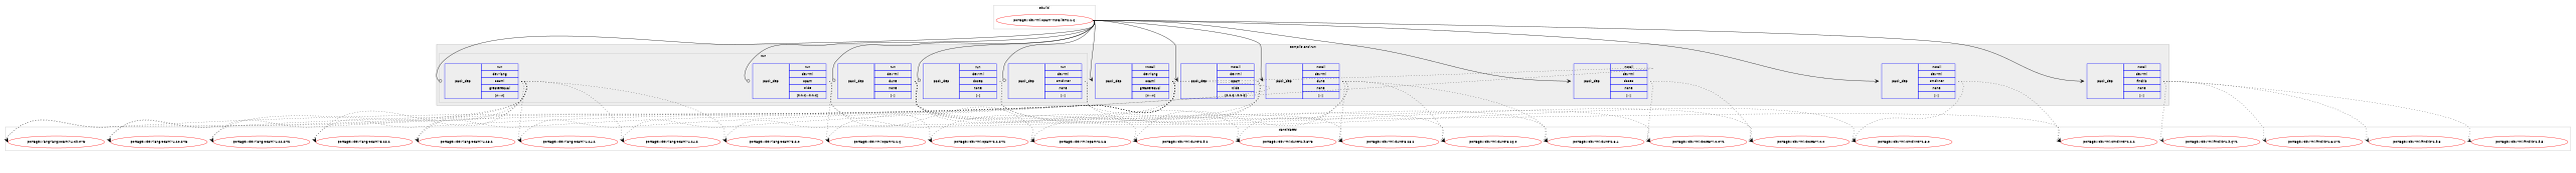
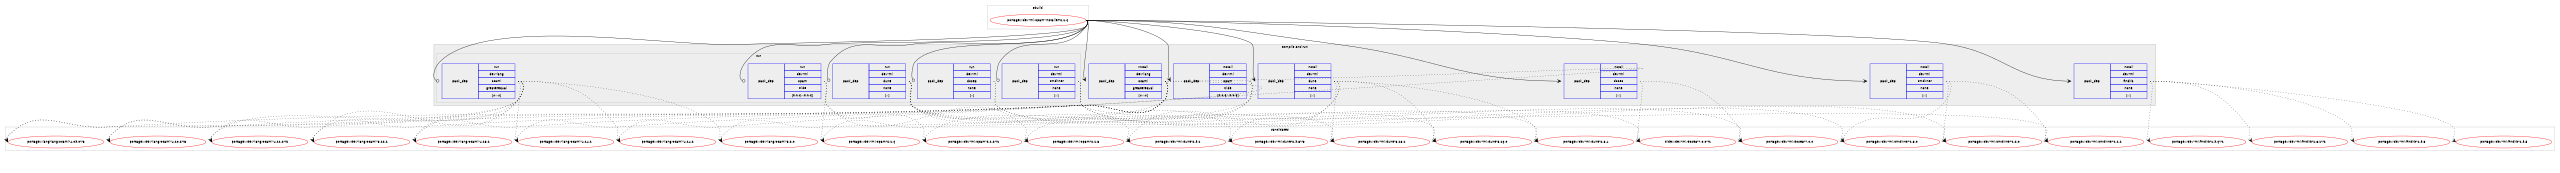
  digraph {
    compound=true
    concentrate=true
    fontname=Helvetica
    fontsize=10
    newrank=true
    rankdir=TB
    ranksep=1.5
    node [color=red fontname=Helvetica fontsize=10]
    edge [arrowhead=vee headport=w style=dotted tailport=e weight=100]
    n1 [label="portage://dev-ml/opam-installer-2.1.6" width=4]
    n2 [color=blue label=<<TABLE BORDER="0" CELLBORDER="1" CELLSPACING="0" CELLPADDING="4" WIDTH="220"><TR><TD ROWSPAN="6" CELLPADDING="30">pack_dep</TD></TR><TR><TD WIDTH="110">install</TD></TR><TR><TD>dev-lang</TD></TR><TR><TD>ocaml</TD></TR><TR><TD>greaterequal</TD></TR><TR><TD>[4,,,4]</TD></TR></TABLE>> shape=none]
    n3 [color=blue label=<<TABLE BORDER="0" CELLBORDER="1" CELLSPACING="0" CELLPADDING="4" WIDTH="220"><TR><TD ROWSPAN="6" CELLPADDING="30">pack_dep</TD></TR><TR><TD WIDTH="110">install</TD></TR><TR><TD>dev-ml</TD></TR><TR><TD>cmdliner</TD></TR><TR><TD>none</TD></TR><TR><TD>[,,]</TD></TR></TABLE>> shape=none]
    n4 [color=blue label=<<TABLE BORDER="0" CELLBORDER="1" CELLSPACING="0" CELLPADDING="4" WIDTH="220"><TR><TD ROWSPAN="6" CELLPADDING="30">pack_dep</TD></TR><TR><TD WIDTH="110">install</TD></TR><TR><TD>dev-ml</TD></TR><TR><TD>dose3</TD></TR><TR><TD>none</TD></TR><TR><TD>[,,]</TD></TR></TABLE>> shape=none]
    n5 [color=blue label=<<TABLE BORDER="0" CELLBORDER="1" CELLSPACING="0" CELLPADDING="4" WIDTH="220"><TR><TD ROWSPAN="6" CELLPADDING="30">pack_dep</TD></TR><TR><TD WIDTH="110">install</TD></TR><TR><TD>dev-ml</TD></TR><TR><TD>dune</TD></TR><TR><TD>none</TD></TR><TR><TD>[,,]</TD></TR></TABLE>> shape=none]
    n6 [color=blue label=<<TABLE BORDER="0" CELLBORDER="1" CELLSPACING="0" CELLPADDING="4" WIDTH="220"><TR><TD ROWSPAN="6" CELLPADDING="30">pack_dep</TD></TR><TR><TD WIDTH="110">install</TD></TR><TR><TD>dev-ml</TD></TR><TR><TD>findlib</TD></TR><TR><TD>none</TD></TR><TR><TD>[,,]</TD></TR></TABLE>> shape=none]
    n7 [color=blue label=<<TABLE BORDER="0" CELLBORDER="1" CELLSPACING="0" CELLPADDING="4" WIDTH="220"><TR><TD ROWSPAN="6" CELLPADDING="30">pack_dep</TD></TR><TR><TD WIDTH="110">install</TD></TR><TR><TD>dev-ml</TD></TR><TR><TD>opam</TD></TR><TR><TD>tilde</TD></TR><TR><TD>[2.1.6,,,2.1.6]</TD></TR></TABLE>> shape=none]
    n8 [color=blue label=<<TABLE BORDER="0" CELLBORDER="1" CELLSPACING="0" CELLPADDING="4" WIDTH="220"><TR><TD ROWSPAN="6" CELLPADDING="30">pack_dep</TD></TR><TR><TD WIDTH="110">run</TD></TR><TR><TD>dev-lang</TD></TR><TR><TD>ocaml</TD></TR><TR><TD>greaterequal</TD></TR><TR><TD>[4,,,4]</TD></TR></TABLE>> shape=none]
    n9 [color=blue label=<<TABLE BORDER="0" CELLBORDER="1" CELLSPACING="0" CELLPADDING="4" WIDTH="220"><TR><TD ROWSPAN="6" CELLPADDING="30">pack_dep</TD></TR><TR><TD WIDTH="110">run</TD></TR><TR><TD>dev-ml</TD></TR><TR><TD>cmdliner</TD></TR><TR><TD>none</TD></TR><TR><TD>[,,]</TD></TR></TABLE>> shape=none]
    n10 [color=blue label=<<TABLE BORDER="0" CELLBORDER="1" CELLSPACING="0" CELLPADDING="4" WIDTH="220"><TR><TD ROWSPAN="6" CELLPADDING="30">pack_dep</TD></TR><TR><TD WIDTH="110">run</TD></TR><TR><TD>dev-ml</TD></TR><TR><TD>dose3</TD></TR><TR><TD>none</TD></TR><TR><TD>[,,]</TD></TR></TABLE>> shape=none]
    n11 [color=blue label=<<TABLE BORDER="0" CELLBORDER="1" CELLSPACING="0" CELLPADDING="4" WIDTH="220"><TR><TD ROWSPAN="6" CELLPADDING="30">pack_dep</TD></TR><TR><TD WIDTH="110">run</TD></TR><TR><TD>dev-ml</TD></TR><TR><TD>dune</TD></TR><TR><TD>none</TD></TR><TR><TD>[,,]</TD></TR></TABLE>> shape=none]
    n12 [color=blue label=<<TABLE BORDER="0" CELLBORDER="1" CELLSPACING="0" CELLPADDING="4" WIDTH="220"><TR><TD ROWSPAN="6" CELLPADDING="30">pack_dep</TD></TR><TR><TD WIDTH="110">run</TD></TR><TR><TD>dev-ml</TD></TR><TR><TD>opam</TD></TR><TR><TD>tilde</TD></TR><TR><TD>[2.1.6,,,2.1.6]</TD></TR></TABLE>> shape=none]
-   n13 [label="portage://dev-ml/dose3-7.0.0-r1" width=4]
+   n13 [label="tilde://dev-ml/dose3-7.0.0-r1" width=4]
    n14 [label="portage://dev-ml/dose3-7.0.0" width=4]
    n15 [label="portage://dev-lang/ocaml-5.2.0" width=4]
    n16 [label="portage://dev-lang/ocaml-4.14.2" width=4]
    n17 [label="portage://dev-lang/ocaml-4.14.1" width=4]
    n18 [label="portage://dev-lang/ocaml-4.13.1" width=4]
    n19 [label="portage://dev-lang/ocaml-5.12.1" width=4]
    n20 [label="portage://dev-lang/ocaml-4.11.2-r2" width=4]
    n21 [label="portage://dev-lang/ocaml-4.10.2-r3" width=4]
    n22 [label="portage://lang-lang/ocaml-4.09.0-r3" width=4]
    n23 [label="portage://dev-ml/cmdliner-1.3.0" width=4]
+   n24 [label="portage://dev-ml/cmdliner-1.2.0" width=4]
    n25 [label="portage://dev-ml/cmdliner-1.1.1" width=4]
    n26 [label="portage://dev-ml/dune-3.16.0" width=4]
    n27 [label="portage://dev-ml/dune-3.13.1" width=4]
    n28 [label="portage://dev-ml/dune-2.9.3-r3" width=4]
    n29 [label="portage://dev-ml/dune-2.9.1" width=4]
    n30 [label="portage://dev-ml/dune-2.8.4" width=4]
    n31 [label="portage://dev-ml/findlib-1.9.6-r1" width=4]
    n32 [label="portage://dev-ml/findlib-1.9.5" width=4]
    n33 [label="portage://dev-ml/findlib-1.9.3" width=4]
    n34 [label="portage://dev-ml/findlib-1.8.1-r2" width=4]
    n35 [label="portage://dev-ml/opam-2.1.6" width=4]
    n36 [label="portage://dev-ml/opam-2.1.3" width=4]
    n37 [label="portage://dev-ml/opam-2.1.2-r1" width=4]
    subgraph cluster_1 {
      color=gray
      label=<<i>ebuild</i>>
      n1
    }
    subgraph cluster_2 {
      color=gray
      label=<<i>dependencies</i>>
      subgraph cluster_3 {
        color=gray
        fillcolor="#eeeeee"
        label=<<i>compile</i>>
        style=filled
        subgraph sub_4 {
          color=gray
          fillcolor="#eeeeee"
          label=<<i>compile</i>>
          style=filled
          n2
        }
        subgraph sub_5 {
          color=gray
          fillcolor="#eeeeee"
          label=<<i>compile</i>>
          style=filled
          n3
        }
        subgraph sub_6 {
          color=gray
          fillcolor="#eeeeee"
          label=<<i>compile</i>>
          style=filled
          n4
        }
        subgraph sub_7 {
          color=gray
          fillcolor="#eeeeee"
          label=<<i>compile</i>>
          style=filled
          n5
        }
        subgraph sub_8 {
          color=gray
          fillcolor="#eeeeee"
          label=<<i>compile</i>>
          style=filled
          n6
        }
        subgraph sub_9 {
          color=gray
          fillcolor="#eeeeee"
          label=<<i>compile</i>>
          style=filled
          n7
        }
      }
      subgraph cluster_10 {
        color=gray
        fillcolor="#eeeeee"
        label=<<i>compile and run</i>>
        style=filled
      }
      subgraph cluster_11 {
        color=gray
        fillcolor="#eeeeee"
        label=<<i>run</i>>
        style=filled
        subgraph sub_12 {
          color=gray
          fillcolor="#eeeeee"
          label=<<i>run</i>>
          style=filled
          n8
        }
        subgraph sub_13 {
          color=gray
          fillcolor="#eeeeee"
          label=<<i>run</i>>
          style=filled
          n9
        }
        subgraph sub_14 {
          color=gray
          fillcolor="#eeeeee"
          label=<<i>run</i>>
          style=filled
          n10
        }
        subgraph sub_15 {
          color=gray
          fillcolor="#eeeeee"
          label=<<i>run</i>>
          style=filled
          n11
        }
        subgraph sub_16 {
          color=gray
          fillcolor="#eeeeee"
          label=<<i>run</i>>
          style=filled
          n12
        }
      }
    }
    subgraph cluster_17 {
      color=gray
      label=<<i>candidates</i>>
      rank=same
      subgraph sub_18 {
        color=black
        label=<<i>candidates</i>>
        nodesep=1
        rank=same
        n13
        n14
      }
      subgraph sub_19 {
        color=black
        label=<<i>candidates</i>>
        nodesep=1
        rank=same
        n15
        n16
        n17
        n18
        n19
        n20
        n21
        n22
      }
      subgraph sub_20 {
        color=black
        label=<<i>candidates</i>>
        nodesep=1
        rank=same
        n23
+       n24
        n25
      }
      subgraph sub_21 {
        color=black
        label=<<i>candidates</i>>
        nodesep=1
        rank=same
        n13
        n14
      }
      subgraph sub_22 {
        color=black
        label=<<i>candidates</i>>
        nodesep=1
        rank=same
        n26
        n27
        n28
        n29
        n30
      }
      subgraph sub_23 {
        color=black
        label=<<i>candidates</i>>
        nodesep=1
        rank=same
        n31
        n32
        n33
        n34
      }
      subgraph sub_24 {
        color=black
        label=<<i>candidates</i>>
        nodesep=1
        rank=same
        n35
        n36
        n37
      }
      subgraph sub_25 {
        color=black
        label=<<i>candidates</i>>
        nodesep=1
        rank=same
        n15
        n16
        n17
        n18
        n19
        n20
        n21
        n22
      }
      subgraph sub_26 {
        color=black
        label=<<i>candidates</i>>
        nodesep=1
        rank=same
        n23
+       n24
        n25
      }
      subgraph sub_27 {
        color=black
        label=<<i>candidates</i>>
        nodesep=1
        rank=same
        n26
        n27
        n28
        n29
        n30
      }
      subgraph sub_28 {
        color=black
        label=<<i>candidates</i>>
        nodesep=1
        rank=same
        n35
        n36
        n37
      }
    }
    n1 -> n2 [style=solid weight=20]
    n1 -> n3 [style=solid weight=20]
    n1 -> n4 [style=solid weight=20]
    n1 -> n5 [style=solid weight=20]
    n1 -> n6 [style=solid weight=20]
    n1 -> n7 [style=solid weight=20]
    n1 -> n8 [arrowhead=odot style=solid weight=20]
    n1 -> n9 [arrowhead=odot style=solid weight=20]
    n1 -> n10 [arrowhead=odot style=solid weight=20]
    n1 -> n11 [arrowhead=odot style=solid weight=20]
    n1 -> n12 [arrowhead=odot style=solid weight=20]
    n2 -> n15
    n2 -> n16
    n2 -> n17
    n2 -> n18
    n2 -> n19
    n2 -> n20
    n2 -> n21
    n2 -> n22
    n3 -> n23
+   n3 -> n24
    n3 -> n25
    n4 -> n13
    n4 -> n14
    n5 -> n26
    n5 -> n27
    n5 -> n28
    n5 -> n29
    n5 -> n30
    n6 -> n31
    n6 -> n32
    n6 -> n33
    n6 -> n34
    n7 -> n35
    n7 -> n36
    n7 -> n37
    n8 -> n15
    n8 -> n16
    n8 -> n17
    n8 -> n18
    n8 -> n19
    n8 -> n20
    n8 -> n21
    n8 -> n22
    n9 -> n23
+   n9 -> n24
    n9 -> n25
    n10 -> n13
    n10 -> n14
    n11 -> n26
    n11 -> n27
    n11 -> n28
    n11 -> n29
    n11 -> n30
    n12 -> n35
    n12 -> n36
    n12 -> n37
  }
